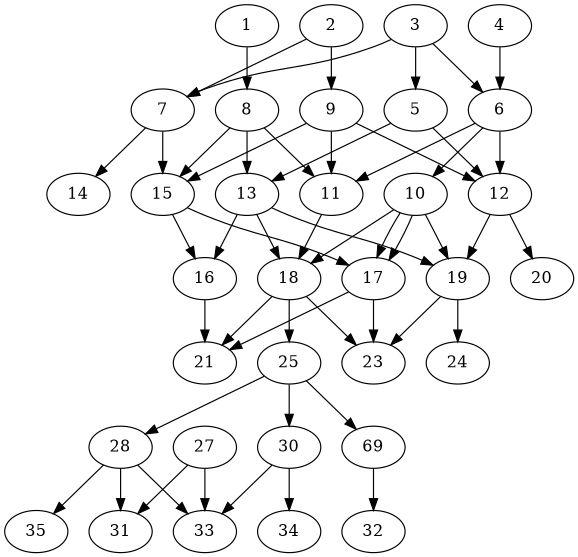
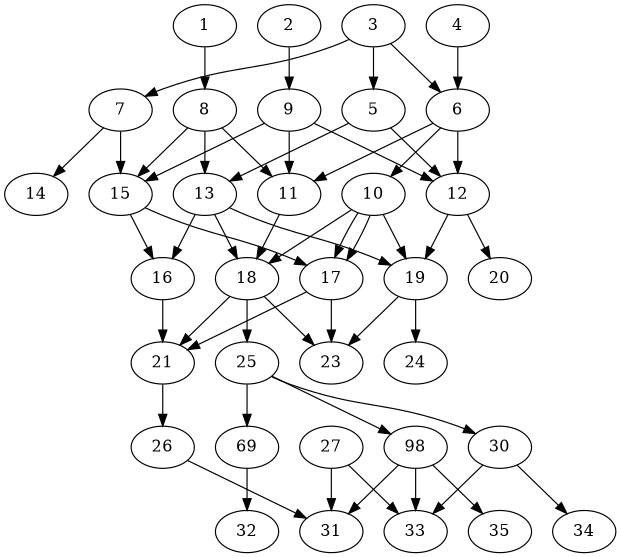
  digraph {
    fontname="DejaVu Serif"
    node [alpha=0.02 fontname="DejaVu Serif"]
    edge [fontname="DejaVu Serif"]
    1 [expect_size=22961152]
    8 [alpha=0.08 expect_size=21971968]
    13 [alpha=0.03 expect_size=40988672]
    11 [alpha=0.16 expect_size=44979200]
    15 [alpha=0.16 expect_size=43157504]
    19 [alpha=0.18 expect_size=43692032]
    18 [alpha=0.04 expect_size=24164352]
    16 [alpha=0.09 expect_size=47475712]
    17 [expect_size=45384704]
    2 [alpha=0.16 expect_size=16392192]
    7 [alpha=0.11 expect_size=20857856]
    9 [alpha=0.08 expect_size=30118912]
    14 [expect_size=12696576]
    12 [alpha=0.10 expect_size=50177024]
    20 [alpha=0.04 expect_size=14590976]
    3 [alpha=0.08 expect_size=10680320]
    5 [expect_size=18466816]
    6 [alpha=0.19 expect_size=12966912]
    10 [alpha=0.01 expect_size=10032128]
    4 [alpha=0.13 expect_size=33897472]
    23 [alpha=0.15 expect_size=33577984]
    24 [alpha=0.07 expect_size=41313280]
    21 [alpha=0.17 expect_size=17722368]
    25 [alpha=0.05 expect_size=45212672]
-   28 [alpha=0.09 expect_size=15564800]
+   26 [alpha=0.06 expect_size=35267584]
+   28 [alpha=0.09 expect_size=15564800 label=98]
    n27 [alpha=0.14 expect_size=24893440 label=69]
    30 [expect_size=20360192]
    31 [alpha=0.06 expect_size=29028352]
    27 [alpha=0.14 expect_size=10307584]
    33 [alpha=0.08 expect_size=8715264]
    35 [alpha=0.07 expect_size=12905472]
    32 [alpha=0.09 expect_size=21430272]
    34 [alpha=0.09 expect_size=43507712]
    1 -> 8
    8 -> 13
    8 -> 11
    8 -> 15
    13 -> 19
    13 -> 18
    13 -> 16
    11 -> 18
    15 -> 16
    15 -> 17
    19 -> 23
    19 -> 24
    18 -> 23
    18 -> 21
    18 -> 25
    16 -> 21
    17 -> 23
    17 -> 21
-   2 -> 7
    2 -> 9
    7 -> 15
    7 -> 14
    9 -> 11
    9 -> 15
    9 -> 12
    12 -> 19
    12 -> 20
    3 -> 7
    3 -> 5
    3 -> 6
    5 -> 13
    5 -> 12
    6 -> 11
    6 -> 12
    6 -> 10
    10 -> 19
    10 -> 18
    10 -> 17
    10 -> 17
    4 -> 6
+   21 -> 26
    25 -> 28
    25 -> n27
    25 -> 30
+   26 -> 31
    28 -> 31
    28 -> 33
    28 -> 35
    n27 -> 32
    30 -> 33
    30 -> 34
    27 -> 31
    27 -> 33
  }
